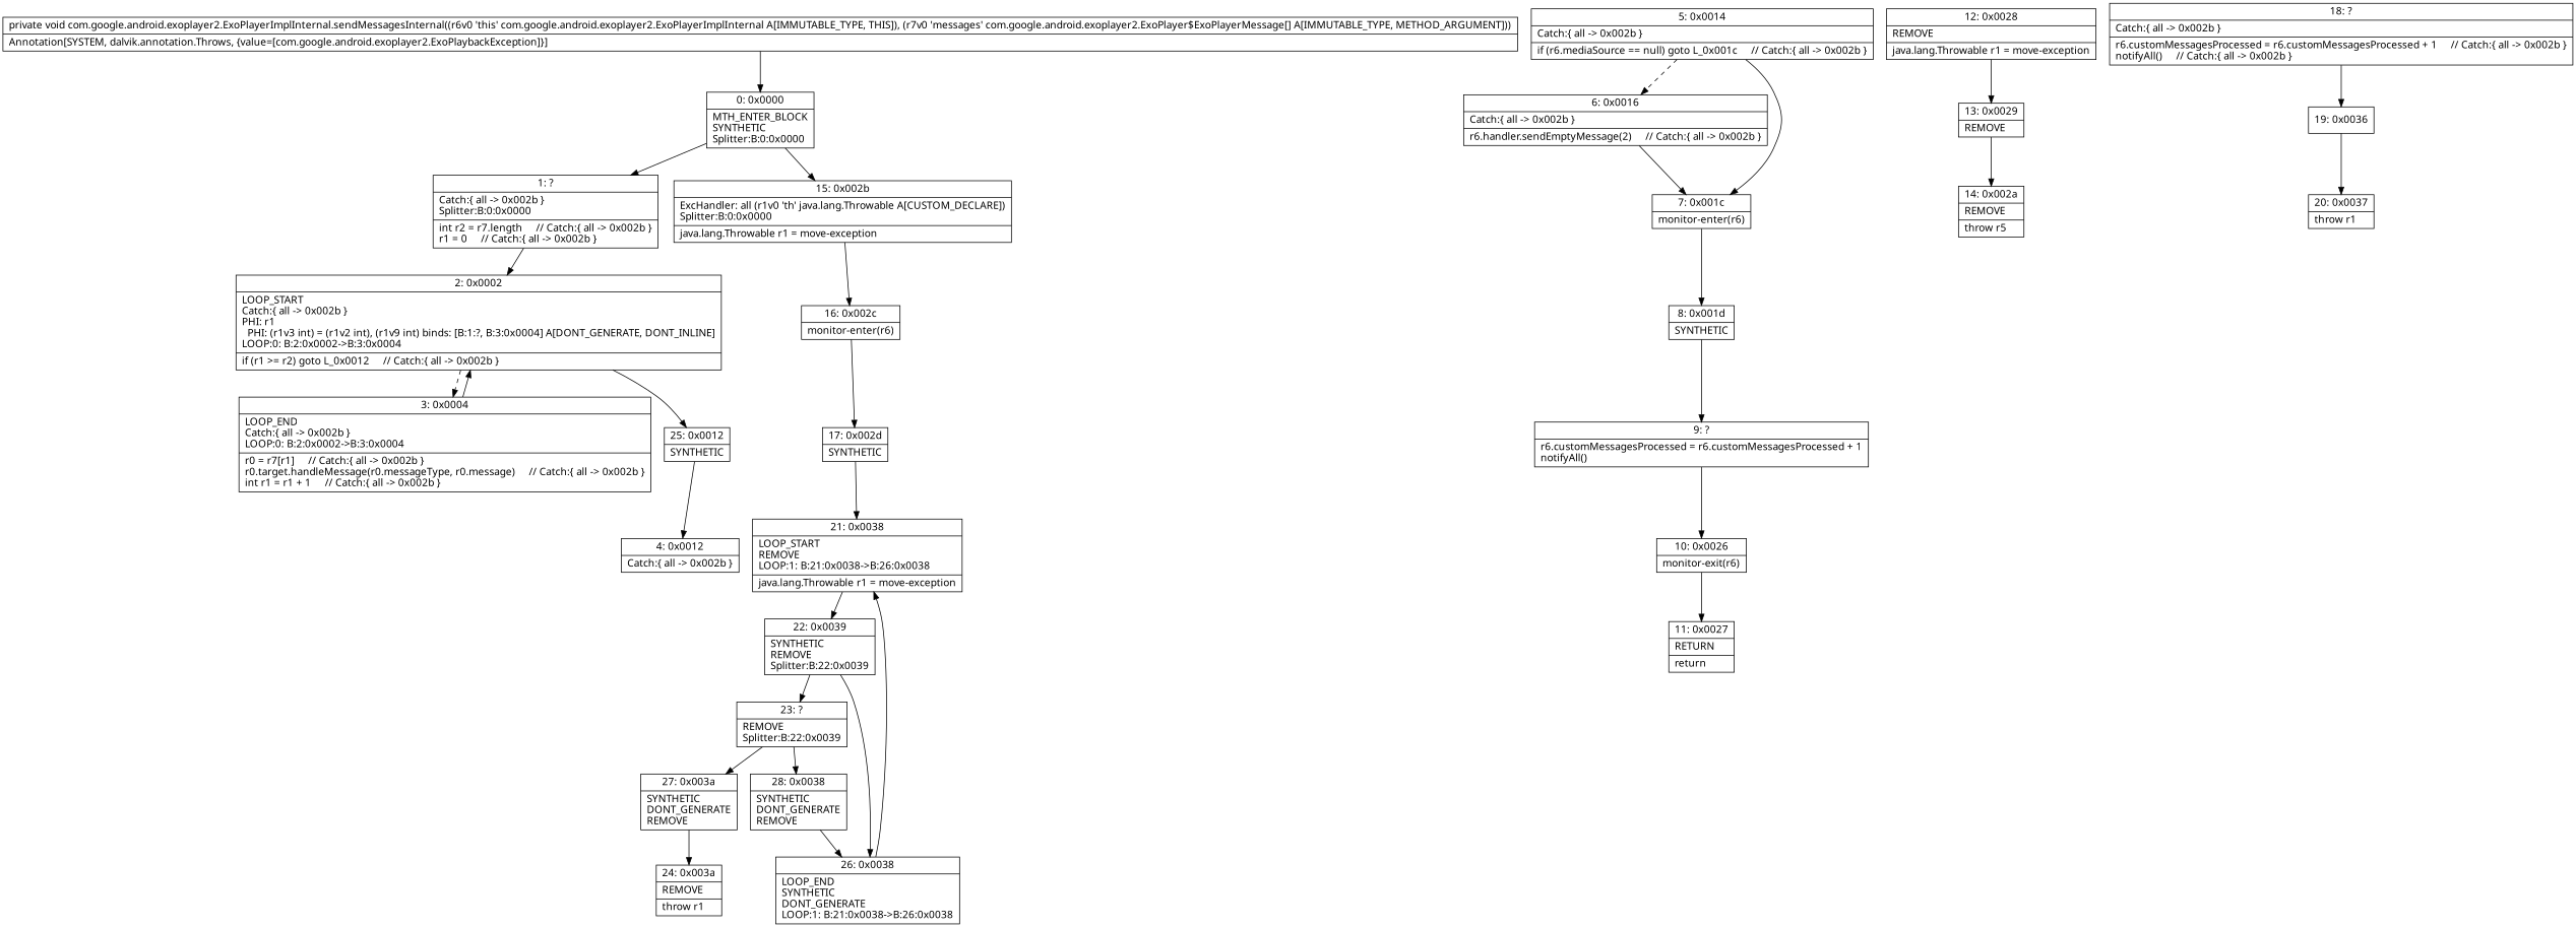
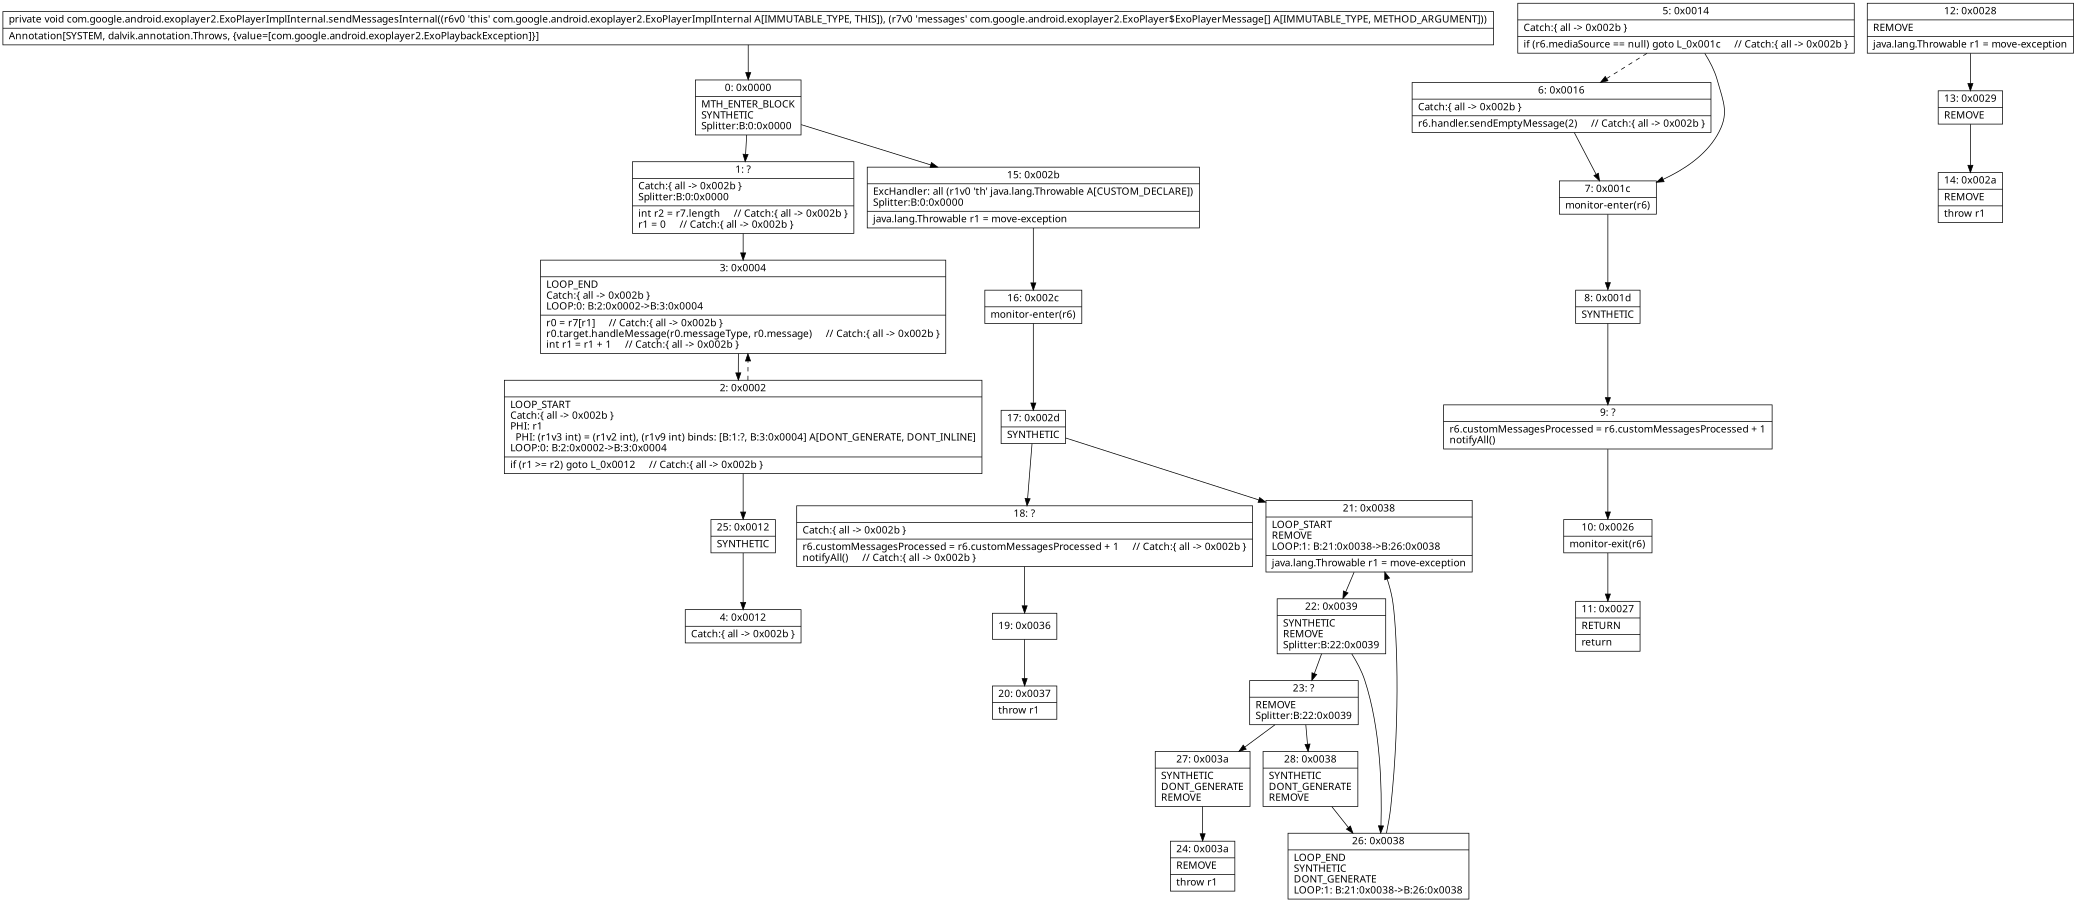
  digraph {
    fontname="Noto Sans"
    node [fontname="Noto Sans" shape=record]
    edge [fontname="Noto Sans"]
    n1 [label="{0\:\ 0x0000|MTH_ENTER_BLOCK\lSYNTHETIC\lSplitter:B:0:0x0000\l}"]
    n2 [label="{1\:\ ?|Catch:\{ all \-\> 0x002b \}\lSplitter:B:0:0x0000\l|int r2 = r7.length     \/\/ Catch:\{ all \-\> 0x002b \}\lr1 = 0     \/\/ Catch:\{ all \-\> 0x002b \}\l}"]
    n3 [label="{15\:\ 0x002b|ExcHandler: all (r1v0 'th' java.lang.Throwable A[CUSTOM_DECLARE])\lSplitter:B:0:0x0000\l|java.lang.Throwable r1 = move\-exception\l}"]
    n4 [label="{2\:\ 0x0002|LOOP_START\lCatch:\{ all \-\> 0x002b \}\lPHI: r1 \l  PHI: (r1v3 int) = (r1v2 int), (r1v9 int) binds: [B:1:?, B:3:0x0004] A[DONT_GENERATE, DONT_INLINE]\lLOOP:0: B:2:0x0002\-\>B:3:0x0004\l|if (r1 \>= r2) goto L_0x0012     \/\/ Catch:\{ all \-\> 0x002b \}\l}"]
    n5 [label="{16\:\ 0x002c|monitor\-enter(r6)\l}"]
    n6 [label="{3\:\ 0x0004|LOOP_END\lCatch:\{ all \-\> 0x002b \}\lLOOP:0: B:2:0x0002\-\>B:3:0x0004\l|r0 = r7[r1]     \/\/ Catch:\{ all \-\> 0x002b \}\lr0.target.handleMessage(r0.messageType, r0.message)     \/\/ Catch:\{ all \-\> 0x002b \}\lint r1 = r1 + 1     \/\/ Catch:\{ all \-\> 0x002b \}\l}"]
    n7 [label="{25\:\ 0x0012|SYNTHETIC\l}"]
    n8 [label="{4\:\ 0x0012|Catch:\{ all \-\> 0x002b \}\l}"]
    n9 [label="{5\:\ 0x0014|Catch:\{ all \-\> 0x002b \}\l|if (r6.mediaSource == null) goto L_0x001c     \/\/ Catch:\{ all \-\> 0x002b \}\l}"]
    n10 [label="{6\:\ 0x0016|Catch:\{ all \-\> 0x002b \}\l|r6.handler.sendEmptyMessage(2)     \/\/ Catch:\{ all \-\> 0x002b \}\l}"]
    n11 [label="{7\:\ 0x001c|monitor\-enter(r6)\l}"]
    n12 [label="{8\:\ 0x001d|SYNTHETIC\l}"]
    n13 [label="{9\:\ ?|r6.customMessagesProcessed = r6.customMessagesProcessed + 1\lnotifyAll()\l}"]
    n14 [label="{10\:\ 0x0026|monitor\-exit(r6)\l}"]
    n15 [label="{12\:\ 0x0028|REMOVE\l|java.lang.Throwable r1 = move\-exception\l}"]
    n16 [label="{13\:\ 0x0029|REMOVE\l}"]
    n17 [label="{11\:\ 0x0027|RETURN\l|return\l}"]
-   n18 [label="{14\:\ 0x002a|REMOVE\l|throw r5\l}"]
+   n18 [label="{14\:\ 0x002a|REMOVE\l|throw r1\l}"]
    n19 [label="{17\:\ 0x002d|SYNTHETIC\l}"]
    n20 [label="{18\:\ ?|Catch:\{ all \-\> 0x002b \}\l|r6.customMessagesProcessed = r6.customMessagesProcessed + 1     \/\/ Catch:\{ all \-\> 0x002b \}\lnotifyAll()     \/\/ Catch:\{ all \-\> 0x002b \}\l}"]
    n21 [label="{21\:\ 0x0038|LOOP_START\lREMOVE\lLOOP:1: B:21:0x0038\-\>B:26:0x0038\l|java.lang.Throwable r1 = move\-exception\l}"]
    n22 [label="{19\:\ 0x0036}"]
    n23 [label="{22\:\ 0x0039|SYNTHETIC\lREMOVE\lSplitter:B:22:0x0039\l}"]
    n24 [label="{20\:\ 0x0037|throw r1\l}"]
    n25 [label="{23\:\ ?|REMOVE\lSplitter:B:22:0x0039\l}"]
    n26 [label="{26\:\ 0x0038|LOOP_END\lSYNTHETIC\lDONT_GENERATE\lLOOP:1: B:21:0x0038\-\>B:26:0x0038\l}"]
    n27 [label="{27\:\ 0x003a|SYNTHETIC\lDONT_GENERATE\lREMOVE\l}"]
    n28 [label="{28\:\ 0x0038|SYNTHETIC\lDONT_GENERATE\lREMOVE\l}"]
    n29 [label="{24\:\ 0x003a|REMOVE\l|throw r1\l}"]
    n30 [label="{private void com.google.android.exoplayer2.ExoPlayerImplInternal.sendMessagesInternal((r6v0 'this' com.google.android.exoplayer2.ExoPlayerImplInternal A[IMMUTABLE_TYPE, THIS]), (r7v0 'messages' com.google.android.exoplayer2.ExoPlayer$ExoPlayerMessage[] A[IMMUTABLE_TYPE, METHOD_ARGUMENT]))  | Annotation[SYSTEM, dalvik.annotation.Throws, \{value=[com.google.android.exoplayer2.ExoPlaybackException]\}]\l}"]
    n1 -> n2
    n1 -> n3
-   n2 -> n4
+   n2 -> n6
    n3 -> n5
    n4 -> n6 [style=dashed]
    n4 -> n7
    n5 -> n19
    n6 -> n4
    n7 -> n8
    n9 -> n10 [style=dashed]
    n9 -> n11
    n10 -> n11
    n11 -> n12
    n12 -> n13
    n13 -> n14
    n14 -> n17
    n15 -> n16
    n16 -> n18
+   n19 -> n20
    n19 -> n21
    n20 -> n22
    n21 -> n23
    n22 -> n24
    n23 -> n25
    n23 -> n26
    n25 -> n27
    n25 -> n28
    n26 -> n21
    n27 -> n29
    n28 -> n26
    n30 -> n1
  }
